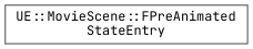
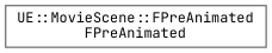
  digraph {
    rankdir=LR
    fontname="JetBrains Mono"
-   n1 [color=grey40 fillcolor=white fontname="JetBrains Mono" fontsize=10 height=0.2 label="UE::MovieScene::FPreAnimated\lStateEntry" shape=box style=filled width=0.4]
+   n1 [color=grey40 fillcolor=white fontname="JetBrains Mono" fontsize=10 height=0.2 label="UE::MovieScene::FPreAnimated\lFPreAnimated" shape=box style=filled width=0.4]
  }
